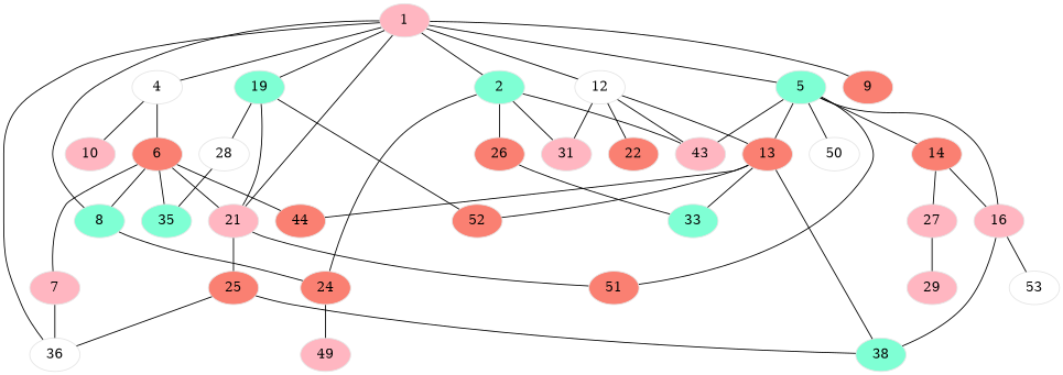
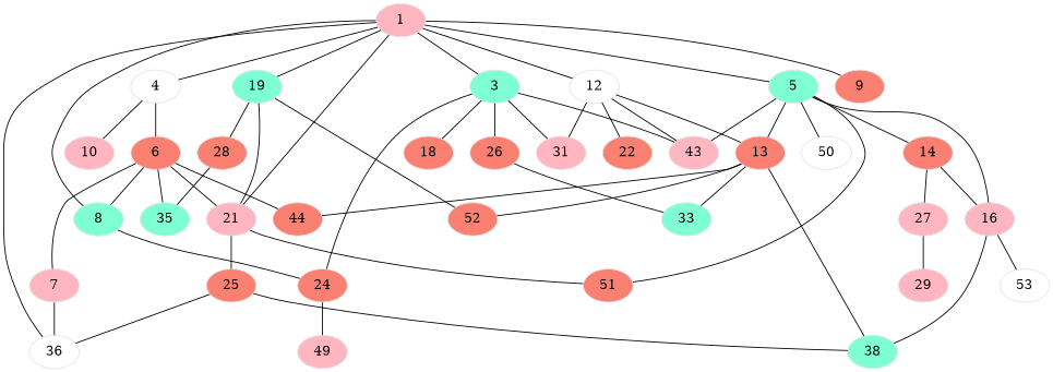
  graph {
    node [color=gray90 fillcolor=salmon style=filled]
    1 [fillcolor=lightpink super="+2"]
-   3 [fillcolor=aquamarine super="+15" label=2]
+   3 [fillcolor=aquamarine super="+15"]
    4 [fillcolor=white super="+42"]
    5 [fillcolor=aquamarine super="+40"]
    8 [fillcolor=aquamarine super="+11"]
    9
    12 [fillcolor=white super="+17"]
    19 [fillcolor=aquamarine super="+20"]
    36 [fillcolor=white]
    21 [fillcolor=lightpink super="+23"]
+   18
    24 [super="+41"]
    26
    31 [fillcolor=lightpink super="+34"]
    43 [fillcolor=lightpink]
    10 [fillcolor=lightpink]
    6 [super="+46"]
    13 [super="+48"]
    14
    16 [fillcolor=lightpink super="+47"]
    50 [fillcolor=white]
    51
    22
    52
-   28 [fillcolor=white]
+   28
    49 [fillcolor=lightpink]
    33 [fillcolor=aquamarine super="+39"]
    7 [fillcolor=lightpink super="+30"]
    35 [fillcolor=aquamarine super="+37"]
    44
    38 [fillcolor=aquamarine]
    27 [fillcolor=lightpink super="+32"]
    53 [fillcolor=white]
    25 [super="+45"]
    29 [fillcolor=lightpink]
    1 -- 3
    1 -- 4
    1 -- 5
    1 -- 8
    1 -- 9
    1 -- 12 [weight=2]
    1 -- 19
    1 -- 36
    1 -- 21
+   3 -- 18
    3 -- 24
    3 -- 26
    3 -- 31 [weight=2]
    3 -- 43
    4 -- 10
    4 -- 6
    5 -- 43
    5 -- 13
    5 -- 14
    5 -- 16
    5 -- 50
    5 -- 51
    8 -- 24
    12 -- 31
    12 -- 43
    12 -- 13
    12 -- 22
    19 -- 21
    19 -- 52
    19 -- 28
    21 -- 51
    21 -- 25
    24 -- 49 [weight=2]
    26 -- 33
    6 -- 8
    6 -- 21
    6 -- 7
    6 -- 35
    6 -- 44
    13 -- 52
    13 -- 33
    13 -- 44
    13 -- 38
    14 -- 16
    14 -- 27
    16 -- 38
    16 -- 53
    28 -- 35
    7 -- 36
    27 -- 29
    25 -- 36
    25 -- 38
  }
